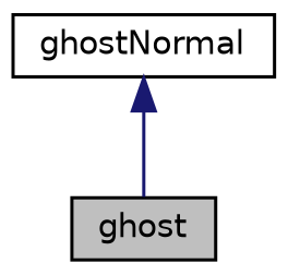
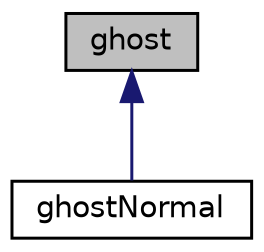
  digraph {
    node [color=black fontname=Helvetica fontsize=10 shape=record style=filled]
    n1 [fillcolor=grey75 fontcolor=black height=0.2 label=ghost width=0.4]
    n2 [fillcolor=white height=0.2 label=ghostNormal width=0.4]
-   n2 -> n1 [color=midnightblue dir=back fontname=Helvetica fontsize=10 labelfontname=Helvetica labelfontsize=10 style=solid]
+   n1 -> n2 [color=midnightblue dir=back fontname=Helvetica fontsize=10 labelfontname=Helvetica labelfontsize=10 style=solid]
  }
